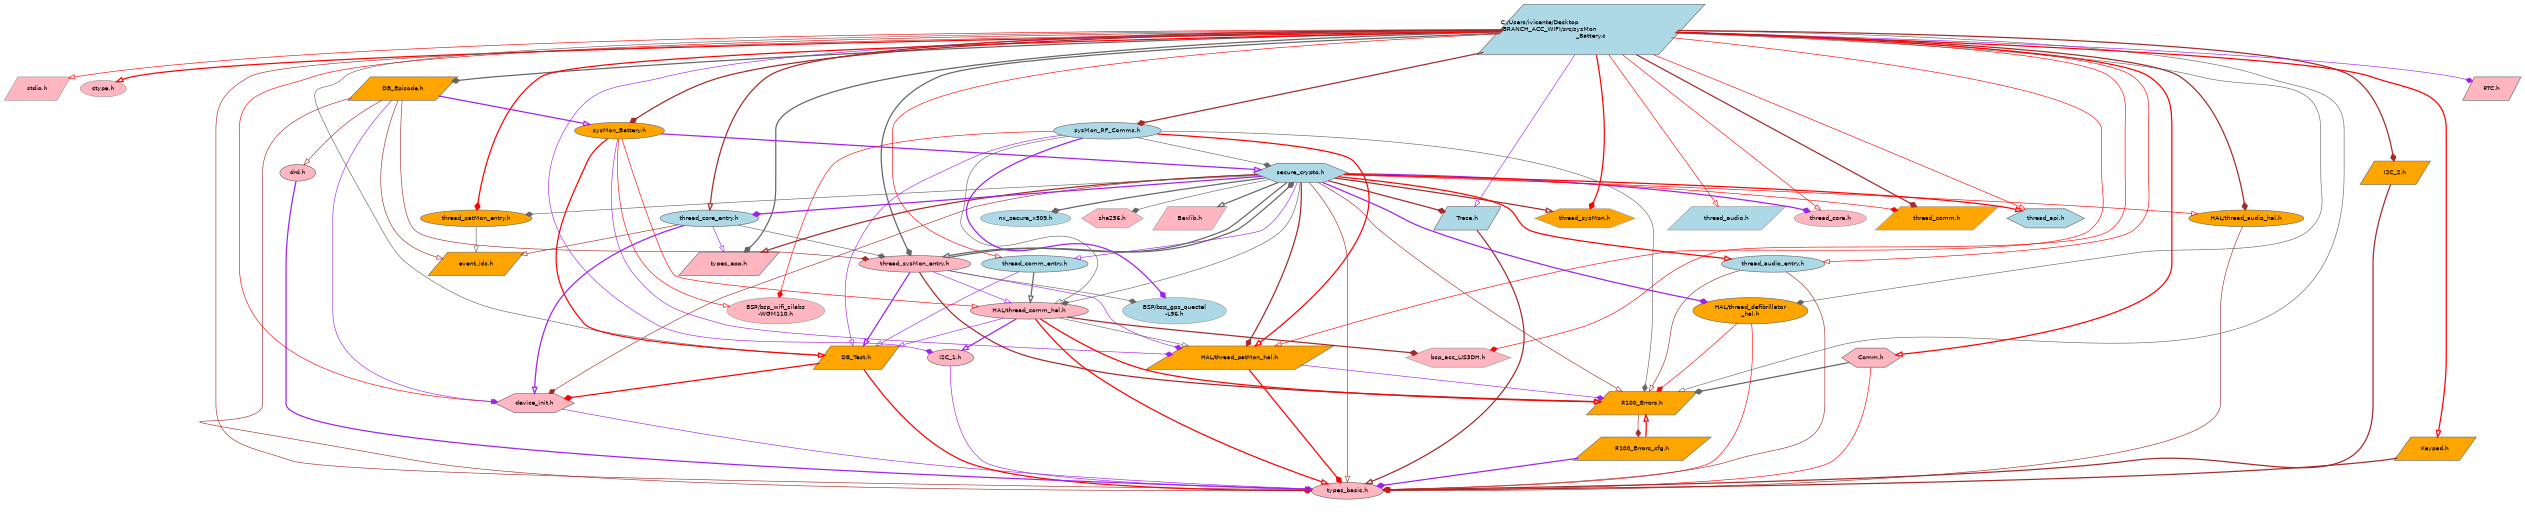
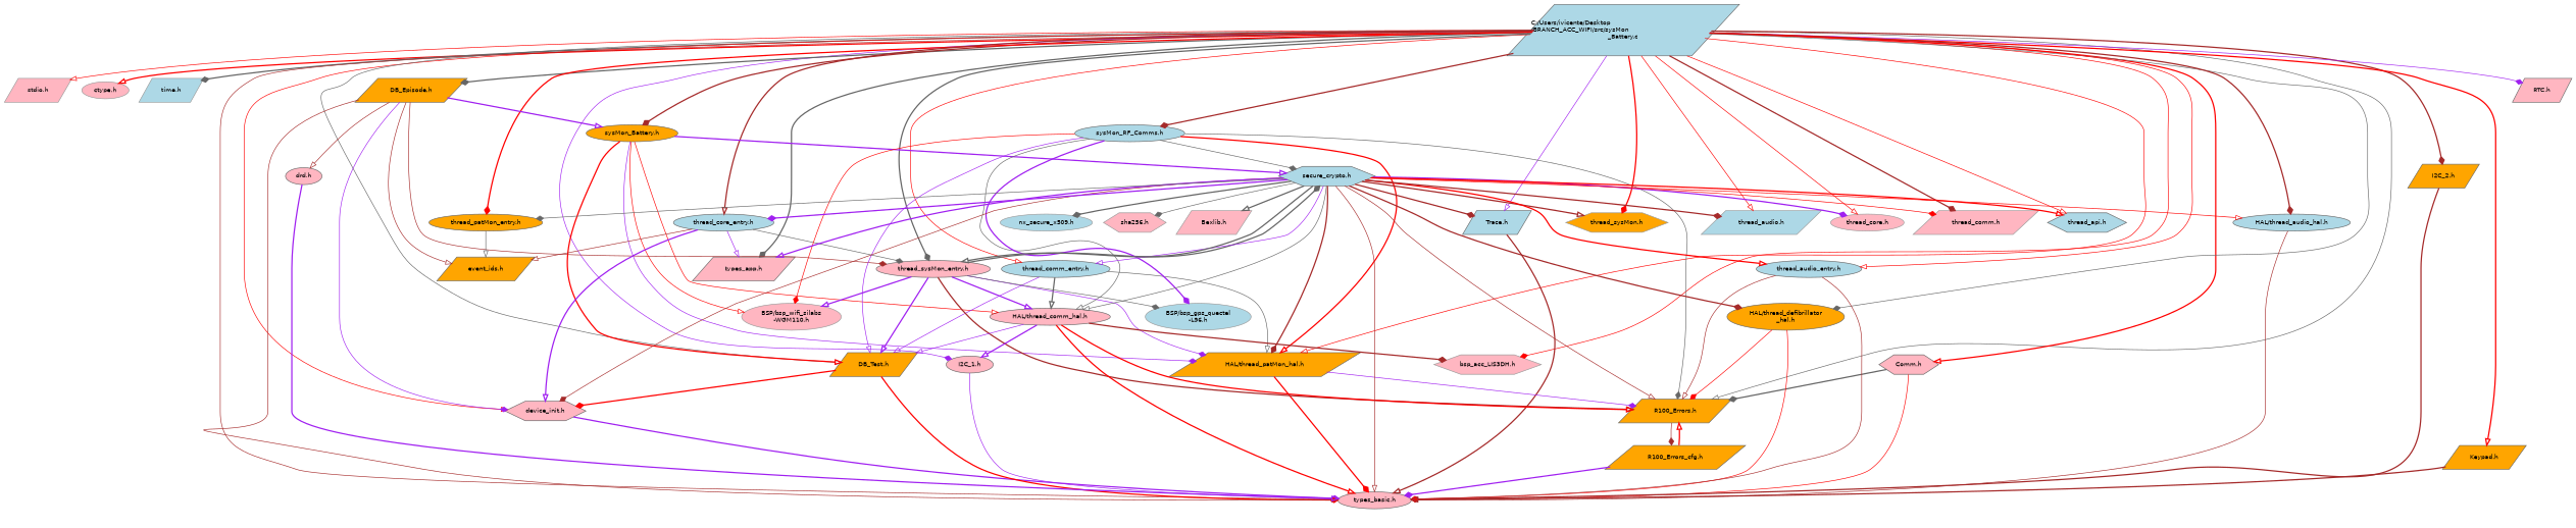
  digraph {
    node [color=grey40 fillcolor=lightpink fontname=Helvetica fontsize=10 shape=ellipse style=filled]
    edge [arrowhead=onormal color=red fontname=Helvetica fontsize=10 labelfontname=Helvetica labelfontsize=10 style=solid]
    n1 [color=gray40 fillcolor=lightblue fontcolor=black height=0.2 label="C:/Users/ivicente/Desktop\l/BRANCH_ACC_WIFI/src/sysMon\l_Battery.c" shape=parallelogram width=0.4]
    n2 [color=grey60 height=0.2 label="stdio.h" shape=parallelogram width=0.4]
    n3 [color=grey60 height=0.2 label="ctype.h" width=0.4]
+   n4 [color=grey60 fillcolor=lightblue height=0.2 label="time.h" shape=parallelogram width=0.4]
    n5 [height=0.2 label="device_init.h" shape=hexagon width=0.4]
    n6 [height=0.2 label="types_basic.h" width=0.4]
    n7 [fillcolor=orange height=0.2 label="R100_Errors.h" shape=parallelogram width=0.4]
    n8 [height=0.2 label="types_app.h" shape=parallelogram width=0.4]
    n9 [fillcolor=lightblue height=0.2 label="Trace.h" shape=parallelogram width=0.4]
    n10 [height=0.2 label="Comm.h" shape=hexagon width=0.4]
    n11 [height=0.2 label="I2C_1.h" width=0.4]
    n12 [fillcolor=orange height=0.2 label="I2C_2.h" shape=parallelogram width=0.4]
    n13 [height=0.2 label="RTC.h" shape=parallelogram width=0.4]
    n14 [fillcolor=orange height=0.2 label="Keypad.h" shape=parallelogram width=0.4]
    n15 [fillcolor=orange height=0.2 label="DB_Test.h" shape=parallelogram width=0.4]
    n16 [fillcolor=orange height=0.2 label="DB_Episode.h" shape=parallelogram width=0.4]
    n17 [fillcolor=orange height=0.2 label="sysMon_Battery.h" width=0.4]
    n18 [fillcolor=orange height=0.2 label="HAL/thread_patMon_hal.h" shape=parallelogram width=0.4]
    n19 [color=grey60 height=0.2 label="bsp_acc_LIS3DH.h" shape=hexagon width=0.4]
    n20 [fillcolor=orange height=0.2 label="HAL/thread_defibrillator\l_hal.h" width=0.4]
-   n21 [fillcolor=orange height=0.2 label="HAL/thread_audio_hal.h" width=0.4]
+   n21 [fillcolor=lightblue height=0.2 label="HAL/thread_audio_hal.h" width=0.4]
    n22 [fillcolor=lightblue height=0.2 label="thread_comm_entry.h" width=0.4]
    n23 [fillcolor=orange height=0.2 label="thread_patMon_entry.h" width=0.4]
    n24 [height=0.2 label="thread_sysMon_entry.h" width=0.4]
    n25 [color=grey60 fillcolor=orange height=0.2 label="thread_sysMon.h" shape=hexagon width=0.4]
    n26 [fillcolor=lightblue height=0.2 label="thread_audio_entry.h" width=0.4]
    n27 [color=grey60 fillcolor=lightblue height=0.2 label="thread_audio.h" shape=parallelogram width=0.4]
    n28 [fillcolor=lightblue height=0.2 label="thread_core_entry.h" width=0.4]
    n29 [color=grey60 height=0.2 label="thread_core.h" width=0.4]
-   n30 [color=grey60 fillcolor=orange height=0.2 label="thread_comm.h" shape=parallelogram width=0.4]
+   n30 [color=grey60 height=0.2 label="thread_comm.h" shape=parallelogram width=0.4]
    n31 [fillcolor=lightblue height=0.2 label="thread_api.h" shape=hexagon width=0.4]
    n32 [fillcolor=lightblue height=0.2 label="sysMon_RF_Comms.h" width=0.4]
    n33 [fillcolor=orange height=0.2 label="R100_Errors_cfg.h" shape=parallelogram width=0.4]
    n34 [height=0.2 label="drd.h" width=0.4]
    n35 [fillcolor=orange height=0.2 label="event_ids.h" shape=parallelogram width=0.4]
    n36 [height=0.2 label="HAL/thread_comm_hal.h" width=0.4]
    n37 [fillcolor=lightblue height=0.2 label="secure_crypto.h" shape=hexagon width=0.4]
    n38 [color=grey60 height=0.2 label="BSP/bsp_wifi_silabs\l-WGM110.h" width=0.4]
    n39 [color=grey60 fillcolor=lightblue height=0.2 label="BSP/bsp_gps_quectel\l-L96.h" width=0.4]
    n40 [color=grey60 fillcolor=lightblue height=0.2 label="nx_secure_x509.h" width=0.4]
    n41 [color=grey60 height=0.2 label="sha256.h" shape=hexagon width=0.4]
    n42 [color=grey60 height=0.2 label="Bexlib.h" shape=parallelogram width=0.4]
    n1 -> n2
    n1 -> n3 [style=bold]
+   n1 -> n4 [arrowhead=diamond color=gray40 style=bold]
    n1 -> n5
    n1 -> n6 [arrowhead=diamond color=brown]
    n1 -> n7 [color=gray40]
    n1 -> n8 [arrowhead=diamond color=gray40 style=bold]
    n1 -> n9 [color=purple]
    n1 -> n10 [style=bold]
    n1 -> n11 [arrowhead=diamond color=purple]
    n1 -> n12 [arrowhead=diamond color=brown style=bold]
    n1 -> n13 [arrowhead=diamond color=purple]
    n1 -> n14 [style=bold]
    n1 -> n15 [color=gray40]
    n1 -> n16 [arrowhead=diamond color=gray40 style=bold]
    n1 -> n17 [arrowhead=diamond color=brown style=bold]
    n1 -> n18
    n1 -> n19 [arrowhead=diamond]
    n1 -> n20 [arrowhead=diamond color=gray40]
    n1 -> n21 [arrowhead=diamond color=brown style=bold]
    n1 -> n22
    n1 -> n23 [arrowhead=diamond style=bold]
    n1 -> n24 [arrowhead=diamond color=gray40 style=bold]
    n1 -> n25 [arrowhead=diamond style=bold]
    n1 -> n26
    n1 -> n27
    n1 -> n28 [color=brown style=bold]
    n1 -> n29
    n1 -> n30 [arrowhead=diamond color=brown style=bold]
    n1 -> n31
    n1 -> n32 [arrowhead=diamond color=brown style=bold]
-   n5 -> n6 [arrowhead=diamond color=purple]
+   n5 -> n6 [arrowhead=diamond color=purple style=bold]
    n7 -> n33 [arrowhead=diamond color=brown]
    n9 -> n6 [color=brown style=bold]
    n10 -> n6 [arrowhead=diamond]
    n10 -> n7 [arrowhead=diamond color=gray40 style=bold]
    n11 -> n6 [arrowhead=diamond color=purple]
    n12 -> n6 [arrowhead=diamond color=brown style=bold]
    n14 -> n6 [color=brown style=bold]
    n15 -> n5 [arrowhead=diamond style=bold]
    n15 -> n6 [arrowhead=diamond style=bold]
    n16 -> n5 [arrowhead=diamond color=purple]
    n16 -> n6 [color=brown]
    n16 -> n17 [color=purple style=bold]
    n16 -> n24 [arrowhead=diamond color=brown]
    n16 -> n34 [color=brown]
    n16 -> n35 [color=brown]
    n17 -> n15 [style=bold]
    n17 -> n18 [arrowhead=diamond color=purple]
    n17 -> n36
    n17 -> n37 [color=purple style=bold]
    n17 -> n38
    n18 -> n6 [arrowhead=diamond style=bold]
    n18 -> n7 [arrowhead=diamond color=purple]
    n20 -> n6 [arrowhead=diamond]
    n20 -> n7 [arrowhead=diamond]
    n21 -> n6 [color=brown]
    n22 -> n15 [color=purple]
    n22 -> n36 [color=gray40 style=bold]
    n23 -> n35 [color=gray40]
    n24 -> n7 [color=brown style=bold]
    n24 -> n15 [color=purple style=bold]
    n24 -> n18 [arrowhead=diamond color=purple]
-   n24 -> n36 [color=purple]
+   n24 -> n36 [color=purple style=bold]
    n24 -> n37 [arrowhead=diamond color=gray40 style=bold]
+   n24 -> n38 [color=purple style=bold]
    n24 -> n39 [arrowhead=diamond color=gray40]
    n26 -> n6 [color=brown]
    n26 -> n7 [color=brown]
    n28 -> n5 [color=purple style=bold]
    n28 -> n8 [color=purple]
    n28 -> n24 [arrowhead=diamond color=gray40]
    n28 -> n35 [color=brown]
    n32 -> n7 [arrowhead=diamond color=gray40]
    n32 -> n15 [color=purple]
    n32 -> n18 [style=bold]
    n32 -> n36 [color=gray40]
    n32 -> n37 [arrowhead=diamond color=gray40]
    n32 -> n38 [arrowhead=diamond]
    n32 -> n39 [arrowhead=diamond color=purple style=bold]
    n33 -> n6 [arrowhead=diamond color=purple style=bold]
    n33 -> n7 [style=bold]
    n34 -> n6 [color=purple style=bold]
    n36 -> n6 [style=bold]
    n36 -> n7 [style=bold]
    n36 -> n11 [color=purple style=bold]
    n36 -> n15 [color=purple]
-   n36 -> n18 [color=gray40]
+   n22 -> n18 [color=gray40]
    n36 -> n19 [arrowhead=diamond color=brown style=bold]
    n37 -> n5 [arrowhead=diamond color=brown]
    n37 -> n6 [color=brown]
    n37 -> n7 [color=brown]
-   n37 -> n8 [color=brown style=bold]
+   n37 -> n8 [color=purple style=bold]
    n37 -> n9 [arrowhead=diamond color=brown style=bold]
    n37 -> n18 [arrowhead=diamond color=brown style=bold]
-   n37 -> n20 [arrowhead=diamond color=purple style=bold]
+   n37 -> n20 [arrowhead=diamond color=brown style=bold]
    n37 -> n21
    n37 -> n22 [color=purple]
    n37 -> n23 [arrowhead=diamond color=gray40]
    n37 -> n24 [color=gray40 style=bold]
    n37 -> n25 [color=brown style=bold]
    n37 -> n26 [style=bold]
+   n37 -> n27 [arrowhead=diamond color=brown style=bold]
    n37 -> n28 [arrowhead=diamond color=purple style=bold]
    n37 -> n29 [arrowhead=diamond color=purple style=bold]
    n37 -> n30 [arrowhead=diamond]
    n37 -> n31 [style=bold]
-   n37 -> n36 [arrowhead=diamond color=gray40]
+   n37 -> n36 [color=gray40]
    n37 -> n40 [arrowhead=diamond color=gray40 style=bold]
    n37 -> n41 [arrowhead=diamond color=gray40]
    n37 -> n42 [color=gray40 style=bold]
  }
